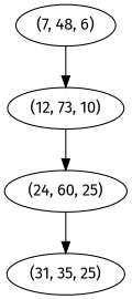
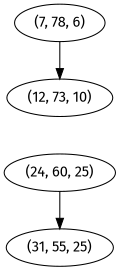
  digraph {
    fontname="Fira Sans"
    node [fontname="Fira Sans"]
    edge [fontname="Fira Sans"]
-   "(7, 78, 6)" [label="(7, 48, 6)"]
+   "(7, 78, 6)"
    "(12, 73, 10)"
    n3 [label="(24, 60, 25)"]
-   "(31, 55, 25)" [label="(31, 35, 25)"]
+   "(31, 55, 25)"
    "(7, 78, 6)" -> "(12, 73, 10)"
-   "(12, 73, 10)" -> n3
    n3 -> "(31, 55, 25)"
  }
